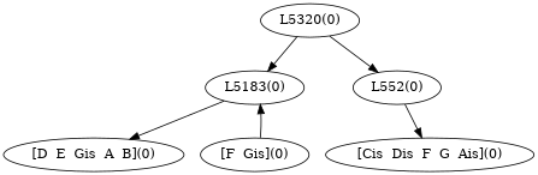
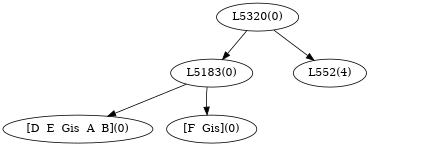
  digraph {
    n1 [label="L5320(0)"]
    "L5183(0)"
-   "L552(0)"
+   "L552(0)" [label="L552(4)"]
    "[D  E  Gis  A  B](0)"
    "[F  Gis](0)"
-   "[Cis  Dis  F  G  Ais](0)"
    subgraph sub_1 {
      rank=min
      n1
    }
    subgraph sub_2 {
      rank=same
      "L5183(0)"
      "L552(0)"
    }
    subgraph sub_3 {
      rank=max
      "[D  E  Gis  A  B](0)"
      "[F  Gis](0)"
-     "[Cis  Dis  F  G  Ais](0)"
    }
    n1 -> "L5183(0)"
    n1 -> "L552(0)"
    "L5183(0)" -> "[D  E  Gis  A  B](0)"
-   "[F  Gis](0)" -> "L5183(0)"
-   "L552(0)" -> "[Cis  Dis  F  G  Ais](0)"
+   "L5183(0)" -> "[F  Gis](0)"
  }
